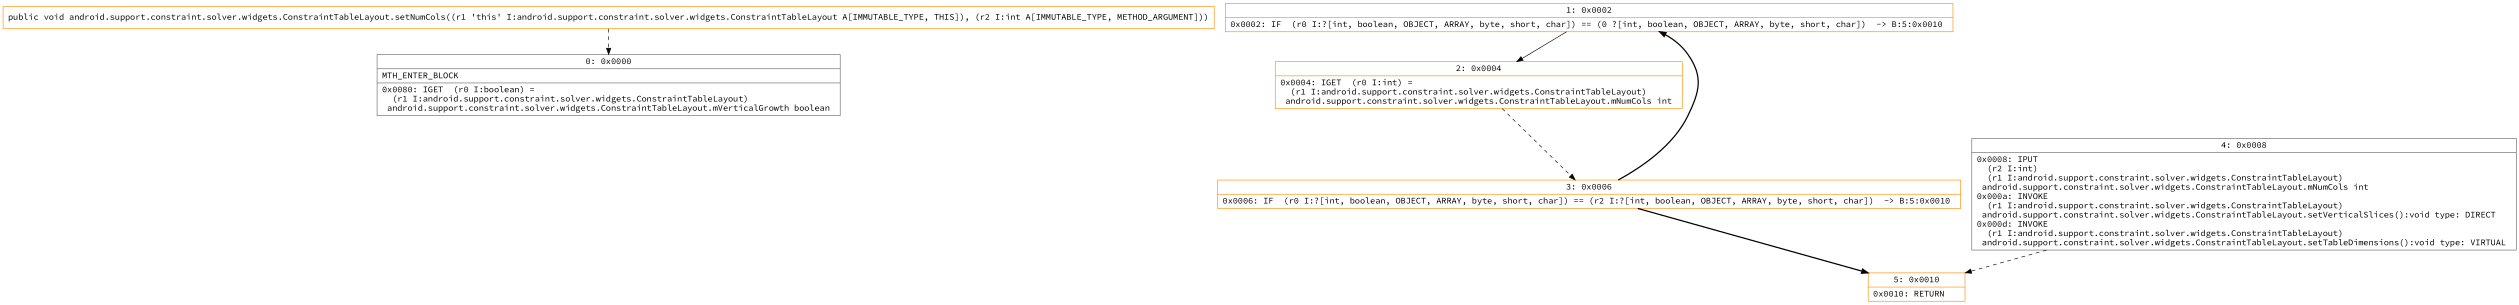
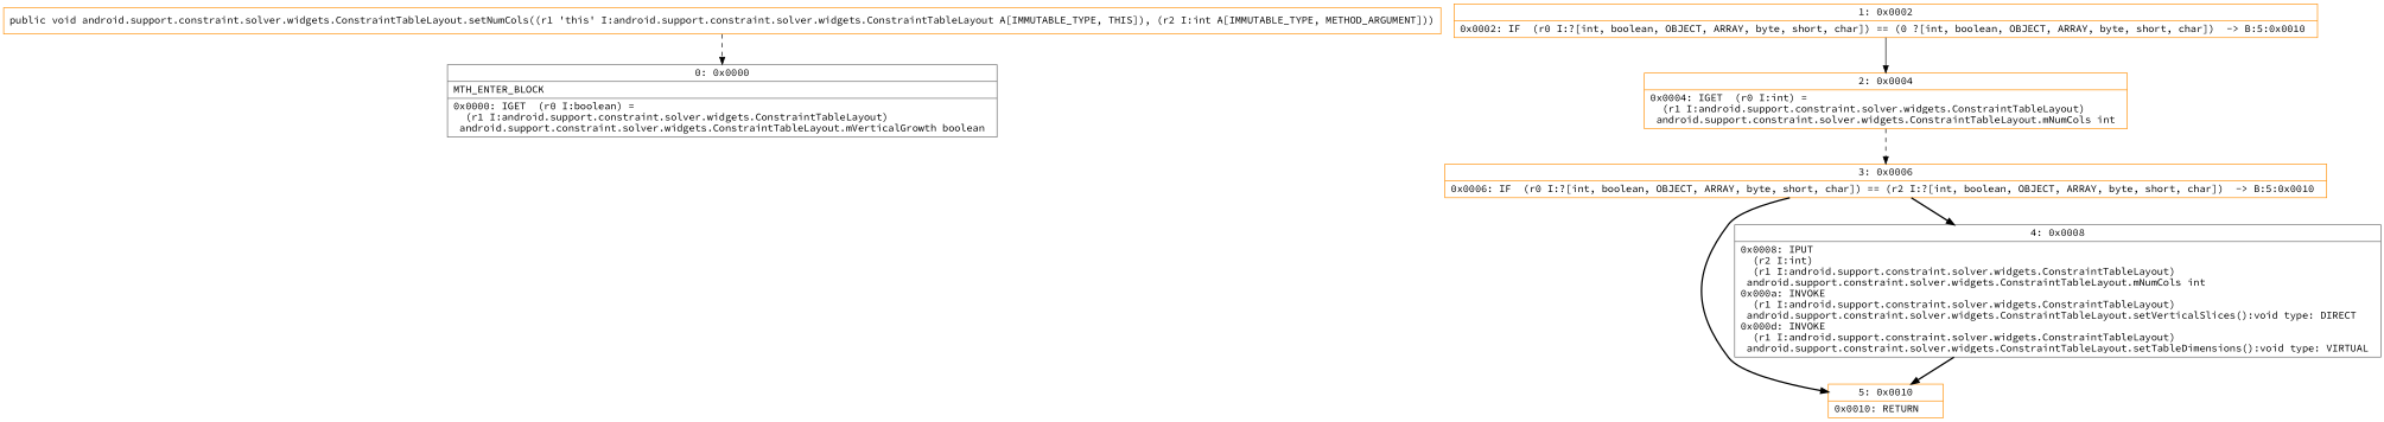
  digraph {
    fontname="Source Code Pro"
    node [color=darkorange fontname="Source Code Pro" shape=record]
    edge [fontname="Source Code Pro" style=bold]
-   n1 [color=gray40 label="{0\:\ 0x0000|MTH_ENTER_BLOCK\l|0x0080: IGET  (r0 I:boolean) = \l  (r1 I:android.support.constraint.solver.widgets.ConstraintTableLayout)\l android.support.constraint.solver.widgets.ConstraintTableLayout.mVerticalGrowth boolean \l}"]
+   n1 [color=gray40 label="{0\:\ 0x0000|MTH_ENTER_BLOCK\l|0x0000: IGET  (r0 I:boolean) = \l  (r1 I:android.support.constraint.solver.widgets.ConstraintTableLayout)\l android.support.constraint.solver.widgets.ConstraintTableLayout.mVerticalGrowth boolean \l}"]
    n2 [label="{1\:\ 0x0002|0x0002: IF  (r0 I:?[int, boolean, OBJECT, ARRAY, byte, short, char]) == (0 ?[int, boolean, OBJECT, ARRAY, byte, short, char])  \-\> B:5:0x0010 \l}"]
    n3 [label="{2\:\ 0x0004|0x0004: IGET  (r0 I:int) = \l  (r1 I:android.support.constraint.solver.widgets.ConstraintTableLayout)\l android.support.constraint.solver.widgets.ConstraintTableLayout.mNumCols int \l}"]
    n4 [label="{3\:\ 0x0006|0x0006: IF  (r0 I:?[int, boolean, OBJECT, ARRAY, byte, short, char]) == (r2 I:?[int, boolean, OBJECT, ARRAY, byte, short, char])  \-\> B:5:0x0010 \l}"]
    n5 [label="{5\:\ 0x0010|0x0010: RETURN   \l}"]
    n6 [color=gray40 label="{4\:\ 0x0008|0x0008: IPUT  \l  (r2 I:int)\l  (r1 I:android.support.constraint.solver.widgets.ConstraintTableLayout)\l android.support.constraint.solver.widgets.ConstraintTableLayout.mNumCols int \l0x000a: INVOKE  \l  (r1 I:android.support.constraint.solver.widgets.ConstraintTableLayout)\l android.support.constraint.solver.widgets.ConstraintTableLayout.setVerticalSlices():void type: DIRECT \l0x000d: INVOKE  \l  (r1 I:android.support.constraint.solver.widgets.ConstraintTableLayout)\l android.support.constraint.solver.widgets.ConstraintTableLayout.setTableDimensions():void type: VIRTUAL \l}"]
    n7 [label="{public void android.support.constraint.solver.widgets.ConstraintTableLayout.setNumCols((r1 'this' I:android.support.constraint.solver.widgets.ConstraintTableLayout A[IMMUTABLE_TYPE, THIS]), (r2 I:int A[IMMUTABLE_TYPE, METHOD_ARGUMENT])) }"]
    n2 -> n3 [style=solid]
    n3 -> n4 [style=dashed]
    n4 -> n5
-   n4 -> n2
-   n6 -> n5 [style=dashed]
+   n4 -> n6
+   n6 -> n5
    n7 -> n1 [style=dashed]
  }
